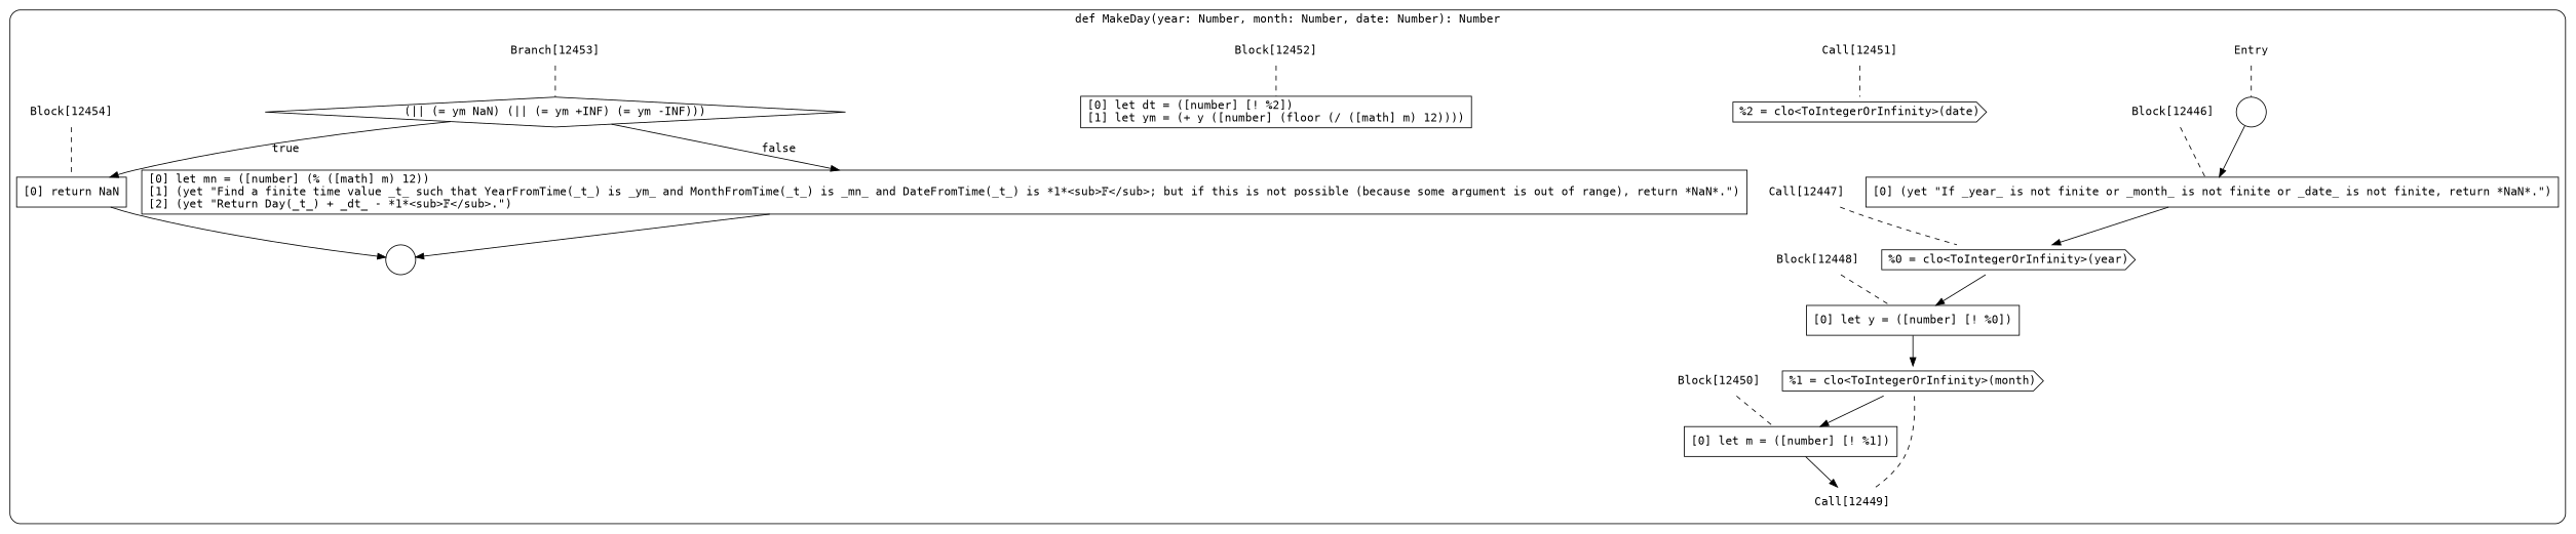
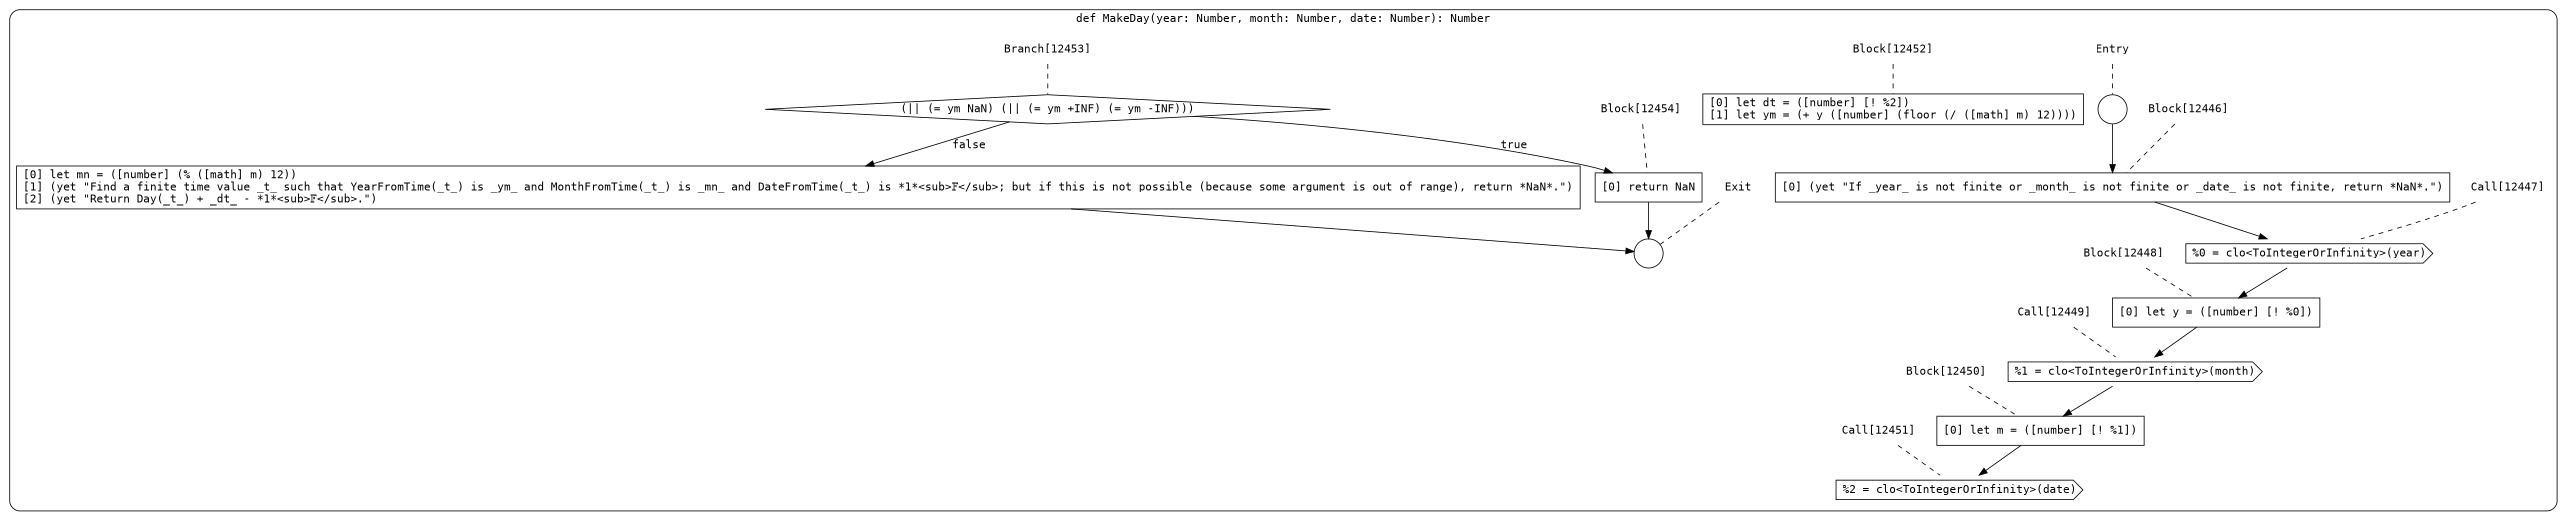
  digraph {
    fontname=Consolas
    node [fontname=Consolas shape=none color=black fillcolor=white style=filled]
    edge [arrowhead=none color=black fontname=Consolas style=dashed]
    n1 [label=<<font color="black">Entry</font>> color="" fillcolor="" style=""]
    n2 [label=" " shape=circle]
    n3 [label=<<font color="black">[0] (yet &quot;If _year_ is not finite or _month_ is not finite or _date_ is not finite, return *NaN*.&quot;)<BR ALIGN="LEFT"/></font>> shape=box]
    n4 [label=<<font color="black">%0 = clo&lt;ToIntegerOrInfinity&gt;(year)</font>> shape=cds]
+   n5 [label=<<font color="black">Exit</font>> color="" fillcolor="" style=""]
    n6 [label=" " shape=circle]
    n7 [label=<<font color="black">Block[12446]</font>> color="" fillcolor="" style=""]
    n8 [label=<<font color="black">[0] let y = ([number] [! %0])<BR ALIGN="LEFT"/></font>> shape=box]
    n9 [label=<<font color="black">Call[12447]</font>> color="" fillcolor="" style=""]
    n10 [label=<<font color="black">%1 = clo&lt;ToIntegerOrInfinity&gt;(month)</font>> shape=cds]
    n11 [label=<<font color="black">Block[12448]</font>> color="" fillcolor="" style=""]
    n12 [label=<<font color="black">[0] let m = ([number] [! %1])<BR ALIGN="LEFT"/></font>> shape=box]
    n13 [label=<<font color="black">Call[12449]</font>> color="" fillcolor="" style=""]
    n14 [label=<<font color="black">%2 = clo&lt;ToIntegerOrInfinity&gt;(date)</font>> shape=cds]
    n15 [label=<<font color="black">Block[12450]</font>> color="" fillcolor="" style=""]
    n16 [label=<<font color="black">[0] let dt = ([number] [! %2])<BR ALIGN="LEFT"/>[1] let ym = (+ y ([number] (floor (/ ([math] m) 12))))<BR ALIGN="LEFT"/></font>> shape=box]
    n17 [label=<<font color="black">Call[12451]</font>> color="" fillcolor="" style=""]
    n18 [label=<<font color="black">(|| (= ym NaN) (|| (= ym +INF) (= ym -INF)))</font>> shape=diamond]
    n19 [label=<<font color="black">Block[12452]</font>> color="" fillcolor="" style=""]
    n20 [label=<<font color="black">[0] return NaN<BR ALIGN="LEFT"/></font>> shape=box]
    n21 [label=<<font color="black">[0] let mn = ([number] (% ([math] m) 12))<BR ALIGN="LEFT"/>[1] (yet &quot;Find a finite time value _t_ such that YearFromTime(_t_) is _ym_ and MonthFromTime(_t_) is _mn_ and DateFromTime(_t_) is *1*&lt;sub&gt;𝔽&lt;/sub&gt;; but if this is not possible (because some argument is out of range), return *NaN*.&quot;)<BR ALIGN="LEFT"/>[2] (yet &quot;Return Day(_t_) + _dt_ - *1*&lt;sub&gt;𝔽&lt;/sub&gt;.&quot;)<BR ALIGN="LEFT"/></font>> shape=box]
    n22 [label=<<font color="black">Branch[12453]</font>> color="" fillcolor="" style=""]
    n23 [label=<<font color="black">Block[12454]</font>> color="" fillcolor="" style=""]
    subgraph cluster_1 {
      label="def MakeDay(year: Number, month: Number, date: Number): Number"
      style=rounded
      n1
      n2
      n3
      n4
+     n5
      n6
      n7
      n8
      n9
      n10
      n11
      n12
      n13
      n14
      n15
      n16
      n17
      n18
      n19
      n20
      n21
      n22
      n23
    }
    n1 -> n2
    n2 -> n3 [arrowhead="" style=""]
    n3 -> n4 [arrowhead="" style=""]
    n4 -> n8 [arrowhead="" style=""]
+   n5 -> n6
    n7 -> n3
    n8 -> n10 [arrowhead="" style=""]
    n9 -> n4
    n10 -> n12 [arrowhead="" style=""]
    n11 -> n8
-   n12 -> n13 [arrowhead="" style=""]
+   n12 -> n14 [arrowhead="" style=""]
    n13 -> n10
    n15 -> n12
    n17 -> n14
    n18 -> n20 [label=<<font color="black">true</font>> arrowhead="" style=""]
    n18 -> n21 [label=<<font color="black">false</font>> arrowhead="" style=""]
    n19 -> n16
    n20 -> n6 [arrowhead="" style=""]
    n21 -> n6 [arrowhead="" style=""]
    n22 -> n18
    n23 -> n20
  }
